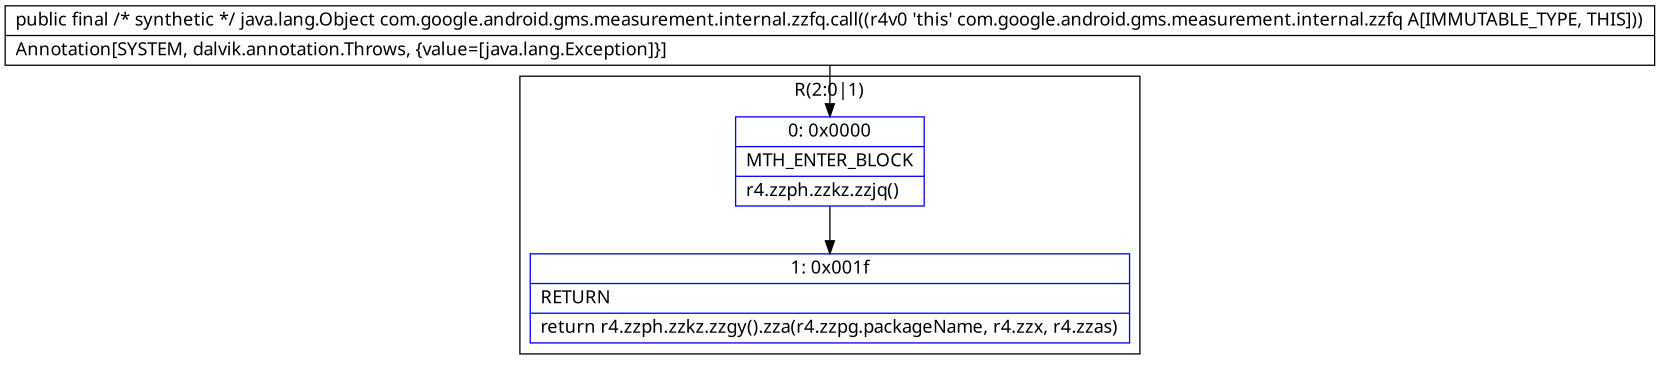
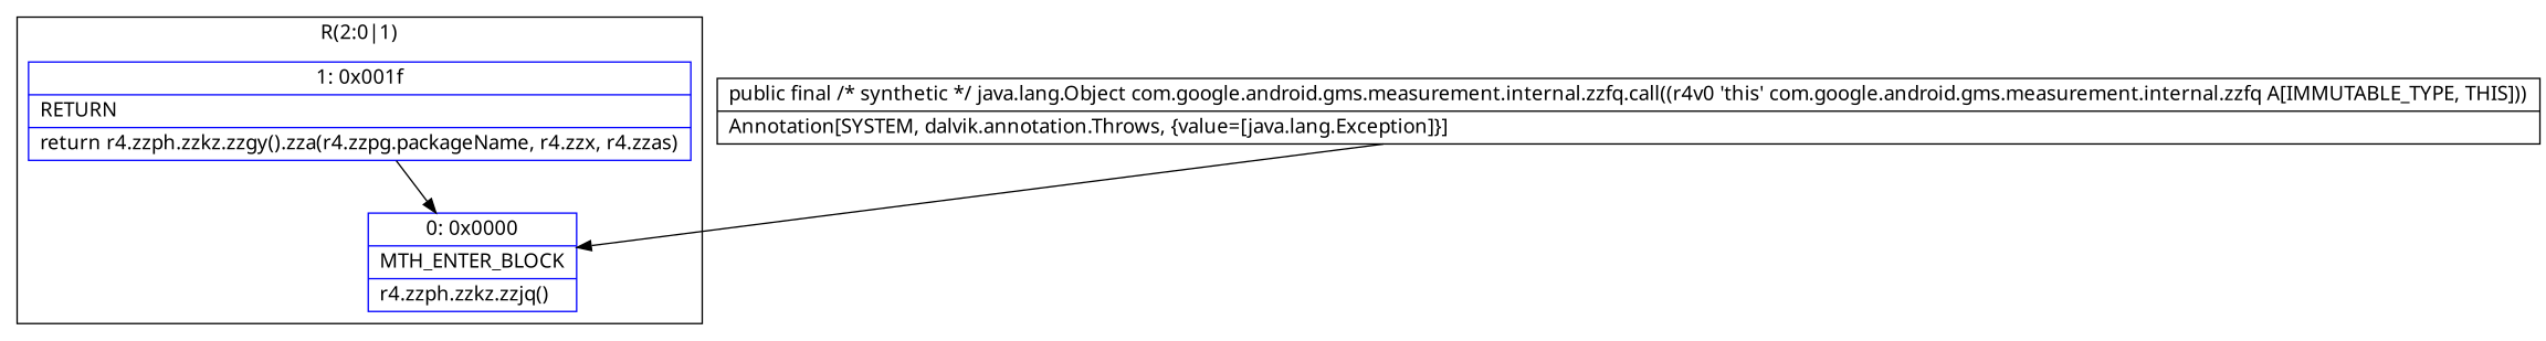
  digraph {
    fontname="Noto Sans"
    node [color=blue shape=record fontname="Noto Sans"]
    edge [fontname="Noto Sans"]
    n1 [label="{0\:\ 0x0000|MTH_ENTER_BLOCK\l|r4.zzph.zzkz.zzjq()\l}"]
    n2 [label="{1\:\ 0x001f|RETURN\l|return r4.zzph.zzkz.zzgy().zza(r4.zzpg.packageName, r4.zzx, r4.zzas)\l}"]
    n3 [label="{public final \/* synthetic *\/ java.lang.Object com.google.android.gms.measurement.internal.zzfq.call((r4v0 'this' com.google.android.gms.measurement.internal.zzfq A[IMMUTABLE_TYPE, THIS]))  | Annotation[SYSTEM, dalvik.annotation.Throws, \{value=[java.lang.Exception]\}]\l}" color=""]
    subgraph cluster_1 {
      label="R(2:0|1)"
      n1
      n2
    }
-   n1 -> n2
+   n2 -> n1
    n3 -> n1
  }
